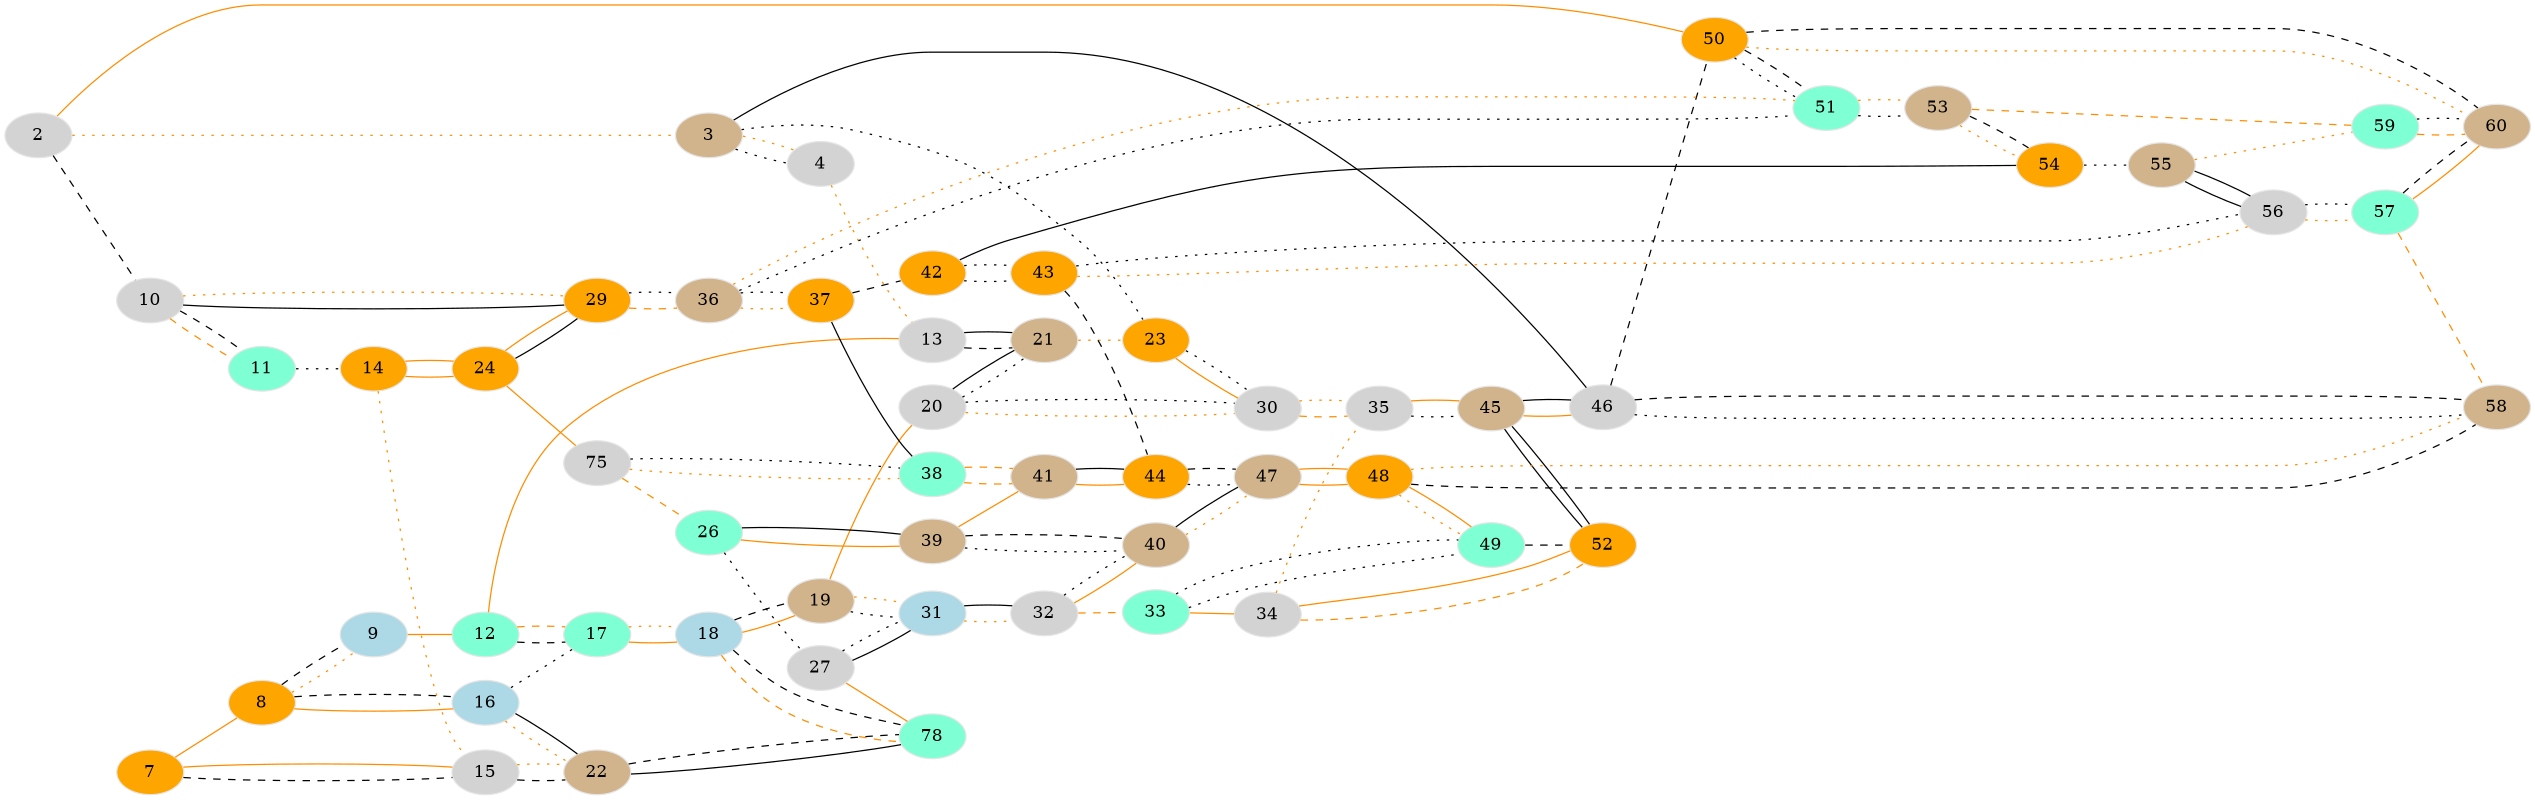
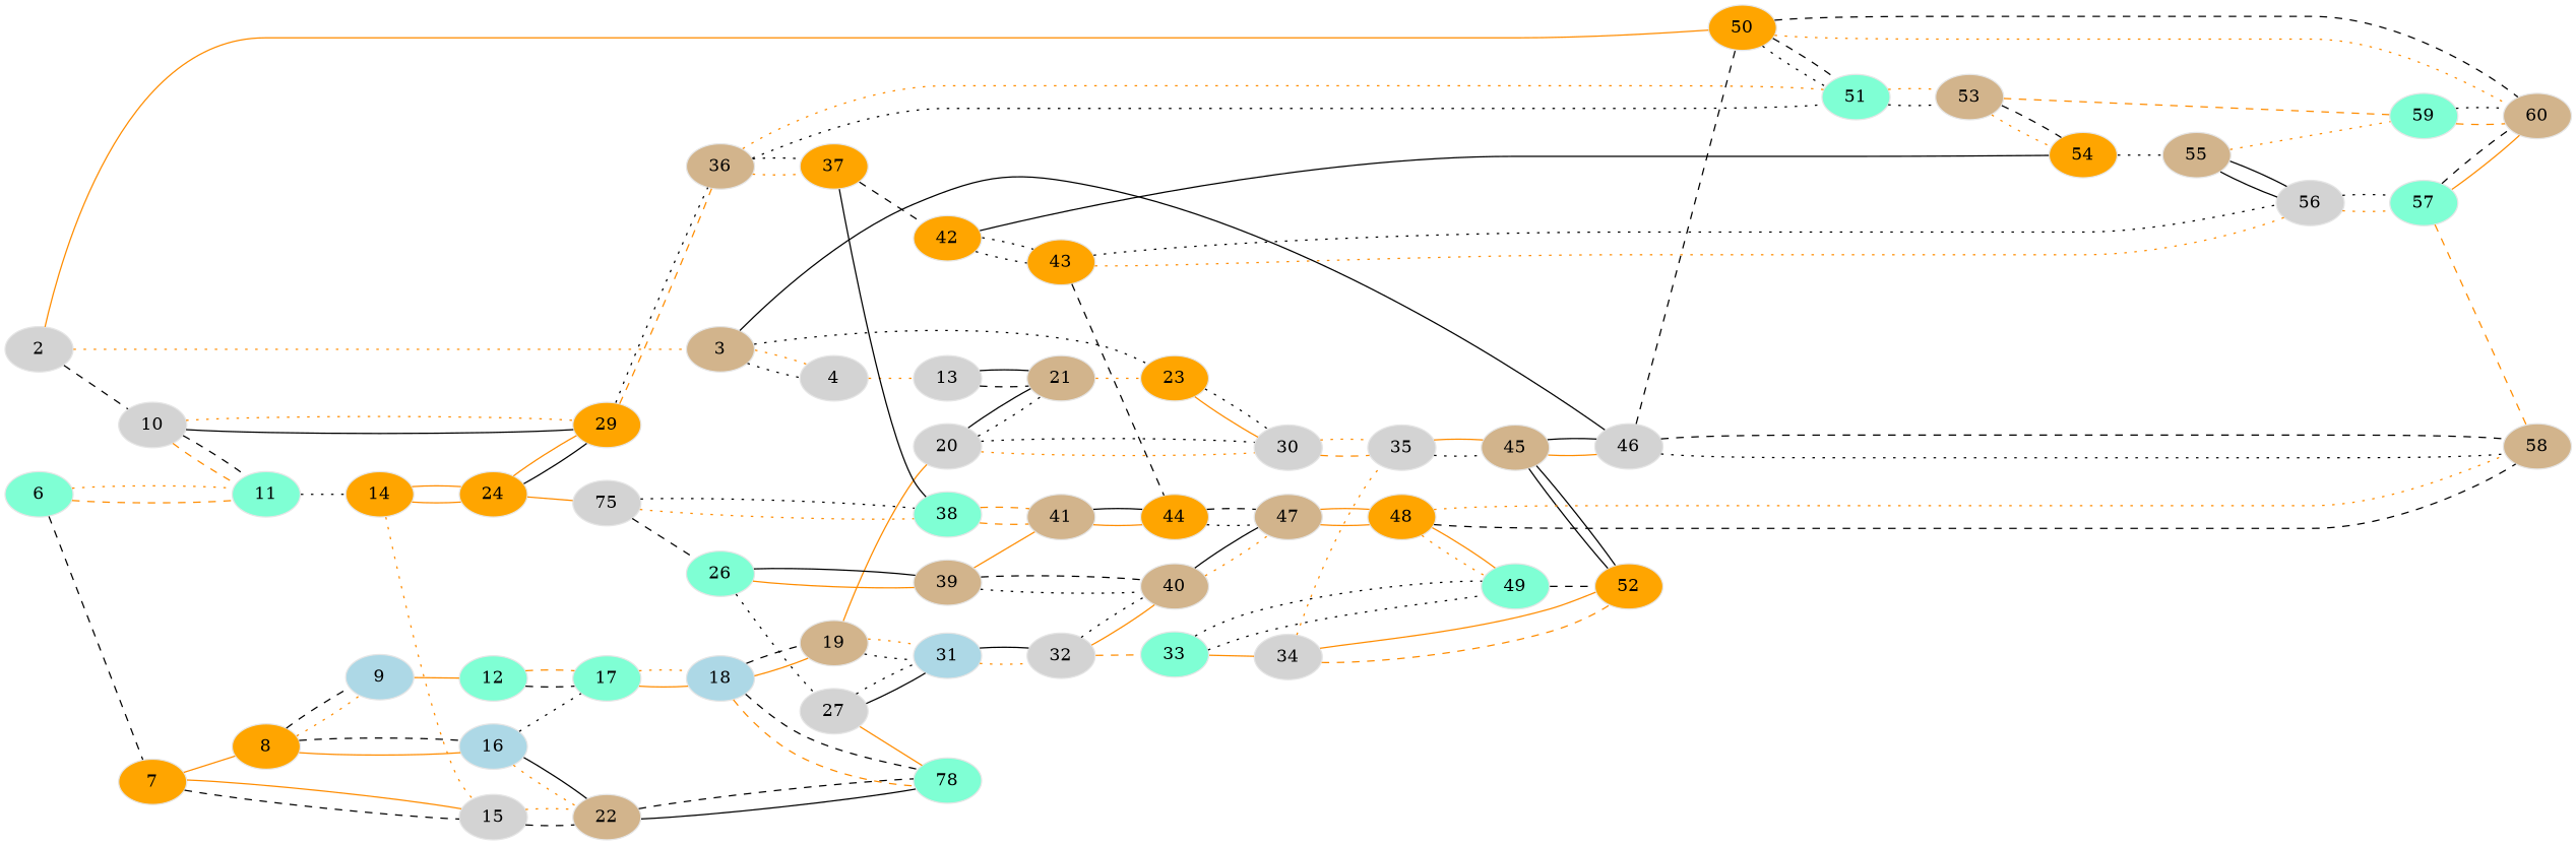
  graph {
    rankdir=LR
    node [color=gray90 fillcolor=lightgrey style=filled]
    edge [color=black style=dotted]
    2
    3 [fillcolor=tan]
    10
    50 [fillcolor=orange]
+   6 [fillcolor=aquamarine]
    7 [fillcolor=orange]
    11 [fillcolor=aquamarine]
    4
    23 [fillcolor=orange]
    46
    29 [fillcolor=orange]
    51 [fillcolor=aquamarine]
    60 [fillcolor=tan]
    13
    30
    58 [fillcolor=tan]
    21 [fillcolor=tan]
    9 [fillcolor=lightblue]
    12 [fillcolor=aquamarine]
    8 [fillcolor=orange]
    15
    14 [fillcolor=orange]
    16 [fillcolor=lightblue]
    22 [fillcolor=tan]
    17 [fillcolor=aquamarine]
    36 [fillcolor=tan]
    24 [fillcolor=orange]
    18 [fillcolor=lightblue]
    n29 [label=75]
    n30 [fillcolor=aquamarine label=78]
    19 [fillcolor=tan]
    20
    31 [fillcolor=lightblue]
    32
    35
    26 [fillcolor=aquamarine]
    38 [fillcolor=aquamarine]
    27
    39 [fillcolor=tan]
    41 [fillcolor=tan]
    40 [fillcolor=tan]
    37 [fillcolor=orange]
    45 [fillcolor=tan]
    33 [fillcolor=aquamarine]
    34
    49 [fillcolor=aquamarine]
    47 [fillcolor=tan]
    52 [fillcolor=orange]
    42 [fillcolor=orange]
    53 [fillcolor=tan]
    43 [fillcolor=orange]
    54 [fillcolor=orange]
    44 [fillcolor=orange]
    48 [fillcolor=orange]
    56
    55 [fillcolor=tan]
    57 [fillcolor=aquamarine]
    59 [fillcolor=aquamarine]
    2 -- 3 [color=darkorange]
    2 -- 10 [style=dashed]
    2 -- 50 [color=darkorange style=solid]
    3 -- 4
    3 -- 4 [color=darkorange]
    3 -- 23
    3 -- 46 [style=solid]
    10 -- 11 [color=darkorange style=dashed]
    10 -- 11 [style=dashed]
    10 -- 29 [style=solid]
    10 -- 29 [color=darkorange]
    50 -- 51
    50 -- 51 [style=dashed]
    50 -- 60 [color=darkorange]
    50 -- 60 [style=dashed]
+   6 -- 7 [style=dashed]
+   6 -- 11 [color=darkorange style=dashed]
+   6 -- 11 [color=darkorange]
    7 -- 8 [color=darkorange style=solid]
    7 -- 15 [style=dashed]
    7 -- 15 [color=darkorange style=solid]
    11 -- 14
    4 -- 13 [color=darkorange]
    23 -- 30 [color=darkorange style=solid]
    23 -- 30
    46 -- 50 [style=dashed]
    46 -- 58
    46 -- 58 [style=dashed]
    29 -- 36 [color=darkorange style=dashed]
    29 -- 36
    51 -- 53
    51 -- 53 [color=darkorange]
    13 -- 21 [style=dashed]
    13 -- 21 [style=solid]
    30 -- 35 [color=darkorange style=dashed]
    30 -- 35 [color=darkorange]
    21 -- 23 [color=darkorange]
    9 -- 12 [color=darkorange style=solid]
-   12 -- 13 [color=darkorange style=solid]
    12 -- 17 [style=dashed]
    12 -- 17 [color=darkorange style=dashed]
    8 -- 9 [color=darkorange]
    8 -- 9 [style=dashed]
    8 -- 16 [color=darkorange style=solid]
    8 -- 16 [style=dashed]
    15 -- 22 [style=dashed]
    15 -- 22 [color=darkorange]
    14 -- 15 [color=darkorange]
    14 -- 24 [color=darkorange style=solid]
    14 -- 24 [color=darkorange style=solid]
    16 -- 22 [color=darkorange]
    16 -- 22 [style=solid]
    16 -- 17
    22 -- n30 [style=solid]
    22 -- n30 [style=dashed]
    17 -- 18 [color=darkorange style=solid]
    17 -- 18 [color=darkorange]
    36 -- 51
    36 -- 51 [color=darkorange]
    36 -- 37 [color=darkorange]
    36 -- 37
    24 -- 29 [style=solid]
    24 -- 29 [color=darkorange style=solid]
    24 -- n29 [color=darkorange style=solid]
    18 -- n30 [color=darkorange style=dashed]
    18 -- n30 [style=dashed]
    18 -- 19 [color=darkorange style=solid]
    18 -- 19 [style=dashed]
-   n29 -- 26 [color=darkorange style=dashed]
+   n29 -- 26 [style=dashed]
    n29 -- 38 [color=darkorange]
    n29 -- 38
    19 -- 20 [color=darkorange style=solid]
    19 -- 31
    19 -- 31 [color=darkorange]
    20 -- 30 [color=darkorange]
    20 -- 30
    20 -- 21
    20 -- 21 [style=solid]
    31 -- 32 [color=darkorange]
    31 -- 32 [style=solid]
    32 -- 40 [color=darkorange style=solid]
    32 -- 40
    32 -- 33 [color=darkorange style=dashed]
    35 -- 45
    35 -- 45 [color=darkorange style=solid]
    26 -- 27
    26 -- 39 [color=darkorange style=solid]
    26 -- 39 [style=solid]
    38 -- 41 [color=darkorange style=dashed]
    38 -- 41 [color=darkorange style=dashed]
    27 -- n30 [color=darkorange style=solid]
    27 -- 31 [style=solid]
    27 -- 31
    39 -- 41 [color=darkorange style=solid]
    39 -- 40
    39 -- 40 [style=dashed]
    41 -- 44 [color=darkorange style=solid]
    41 -- 44 [style=solid]
    40 -- 47 [color=darkorange]
    40 -- 47 [style=solid]
    37 -- 38 [style=solid]
    37 -- 42 [style=dashed]
    45 -- 46 [color=darkorange style=solid]
    45 -- 46 [style=solid]
    45 -- 52 [style=solid]
    45 -- 52 [style=solid]
    33 -- 34 [color=darkorange style=solid]
    33 -- 49
    33 -- 49
    34 -- 35 [color=darkorange]
    34 -- 52 [color=darkorange style=dashed]
    34 -- 52 [color=darkorange style=solid]
    49 -- 52 [style=dashed]
    47 -- 48 [color=darkorange style=solid]
    47 -- 48 [color=darkorange style=solid]
    42 -- 43
    42 -- 43
    42 -- 54 [style=solid]
    53 -- 54 [color=darkorange]
    53 -- 54 [style=dashed]
    53 -- 59 [color=darkorange style=dashed]
    43 -- 44 [style=dashed]
    43 -- 56 [color=darkorange]
    43 -- 56
    54 -- 55
    44 -- 47
    44 -- 47 [style=dashed]
    48 -- 58 [style=dashed]
    48 -- 58 [color=darkorange]
    48 -- 49 [color=darkorange]
    48 -- 49 [color=darkorange style=solid]
    56 -- 57 [color=darkorange]
    56 -- 57
    55 -- 56 [style=solid]
    55 -- 56 [style=solid]
    55 -- 59 [color=darkorange]
    57 -- 60 [color=darkorange style=solid]
    57 -- 60 [style=dashed]
    57 -- 58 [color=darkorange style=dashed]
    59 -- 60 [color=darkorange style=dashed]
    59 -- 60
  }
